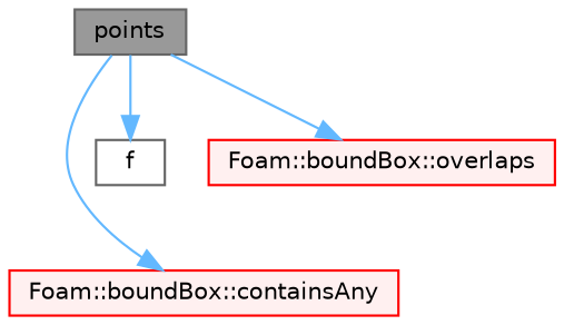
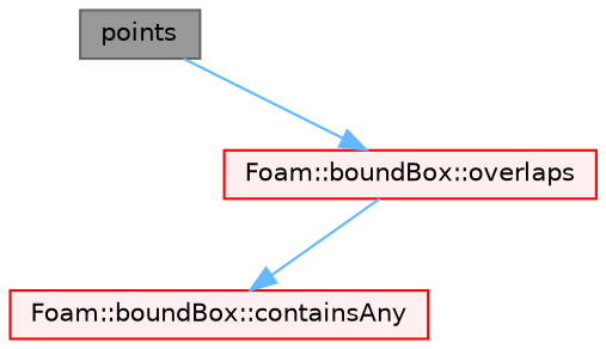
  digraph {
    rankdir=TB
    node [color=red fillcolor="#FFF0F0" fontname=Helvetica fontsize=10 shape=box style=filled]
    edge [color=steelblue1 fontname=Helvetica fontsize=10 labelfontname=Helvetica labelfontsize=10 style=solid]
    n1 [color=gray40 fillcolor=grey60 fontcolor=black height=0.2 label=points width=0.4]
    n2 [height=0.2 label="Foam::boundBox::containsAny" width=0.4]
-   n3 [color=grey40 fillcolor=white height=0.2 label=f width=0.4]
    n4 [height=0.2 label="Foam::boundBox::overlaps" width=0.4]
-   n1 -> n2
-   n1 -> n3
+   n4 -> n2
    n1 -> n4
  }
